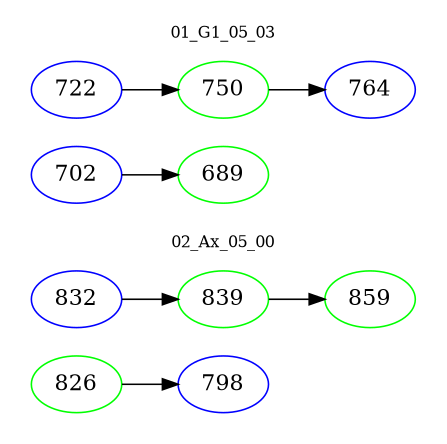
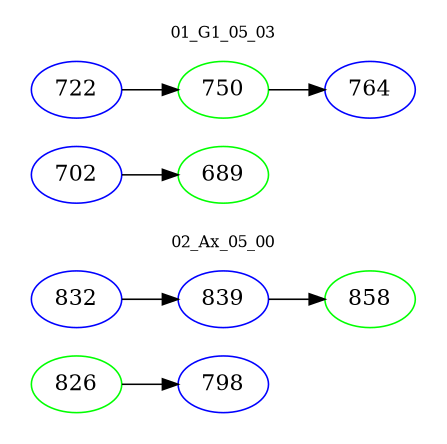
  digraph {
    rankdir=LR
    node [color=blue]
    edge [color=black]
    n1 [label=832]
    n2 [color=green label=826]
-   n3 [color=green label=839]
+   n3 [label=839]
    n4 [label=798]
-   n5 [color=green label=859]
+   n5 [color=green label=858]
    n6 [label=722]
    n7 [label=702]
    n8 [color=green label=750]
    n9 [color=green label=689]
    n10 [label=764]
    subgraph cluster_1 {
      color=white
      fontsize=10
      label="02_Ax_05_00"
      n1
      n2
      n3
      n4
      n5
    }
    subgraph cluster_2 {
      color=white
      fontsize=10
      label="01_G1_05_03"
      n6
      n7
      n8
      n9
      n10
    }
    n1 -> n3
    n2 -> n4
    n3 -> n5
    n6 -> n8
    n7 -> n9
    n8 -> n10
  }
